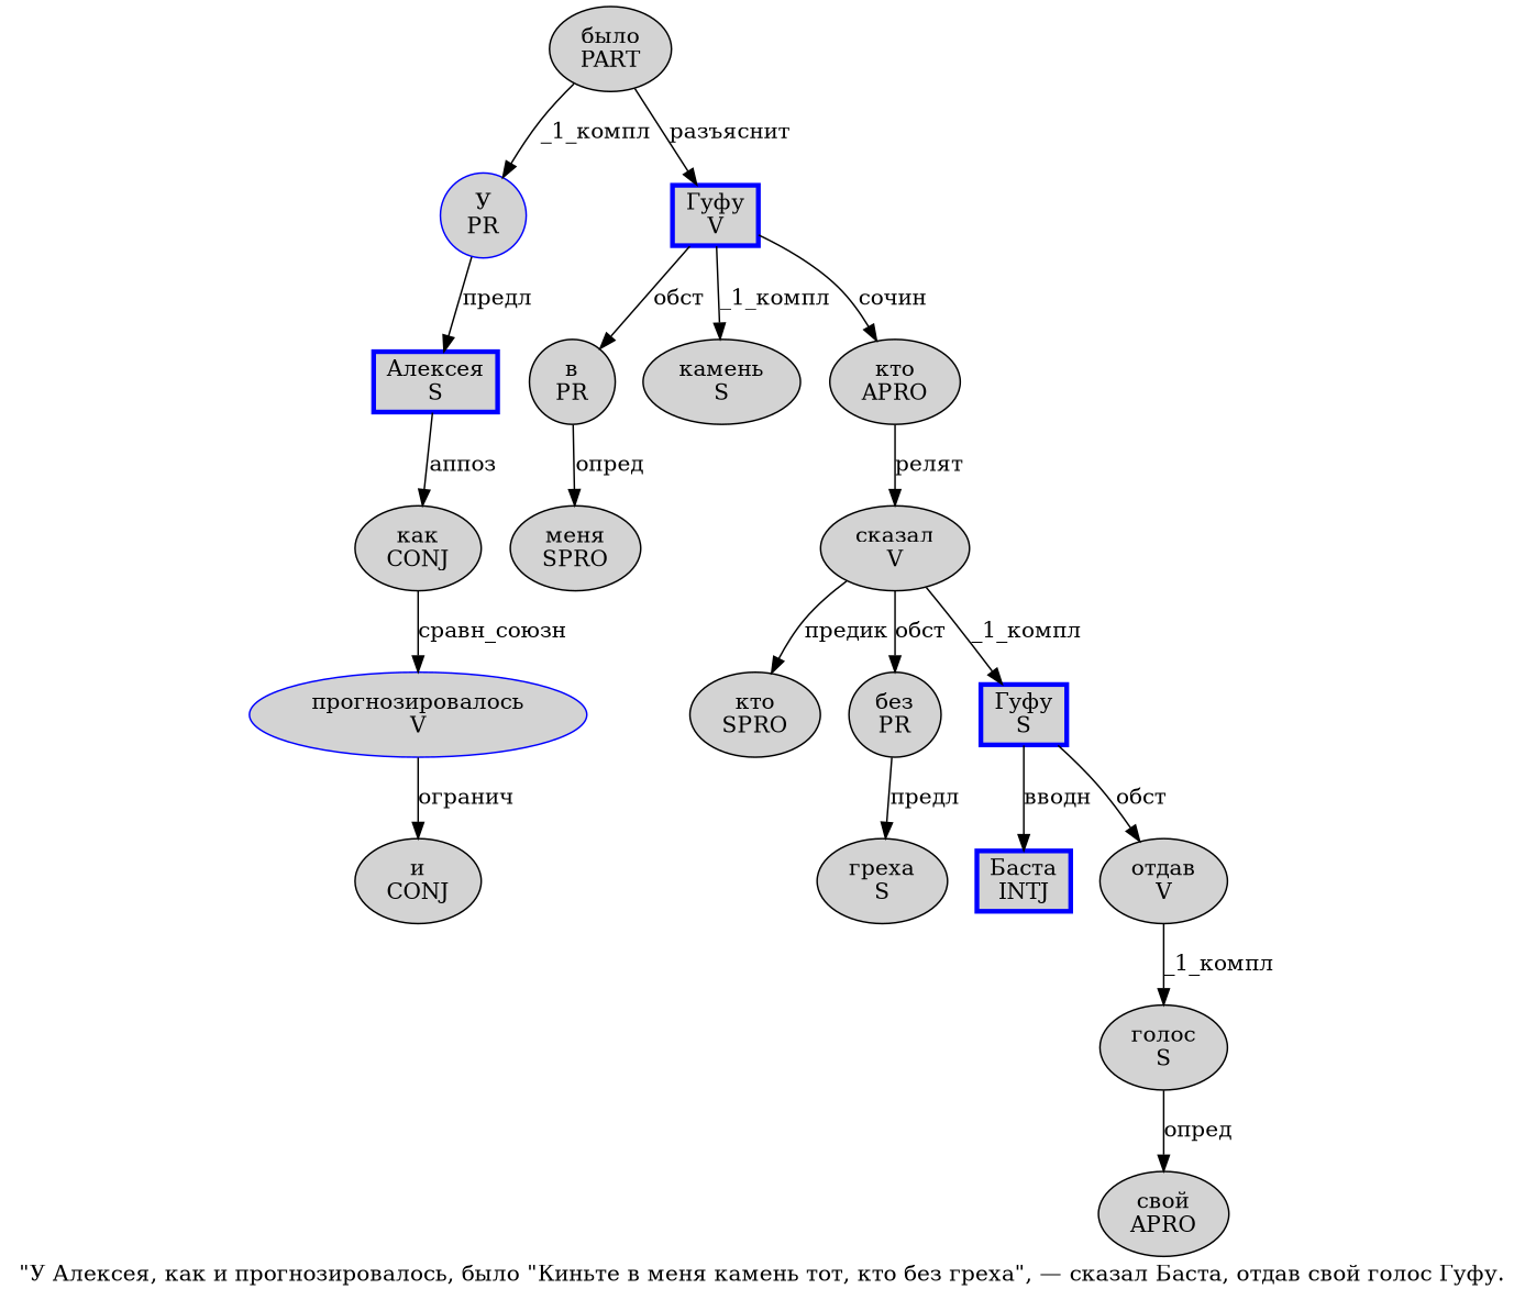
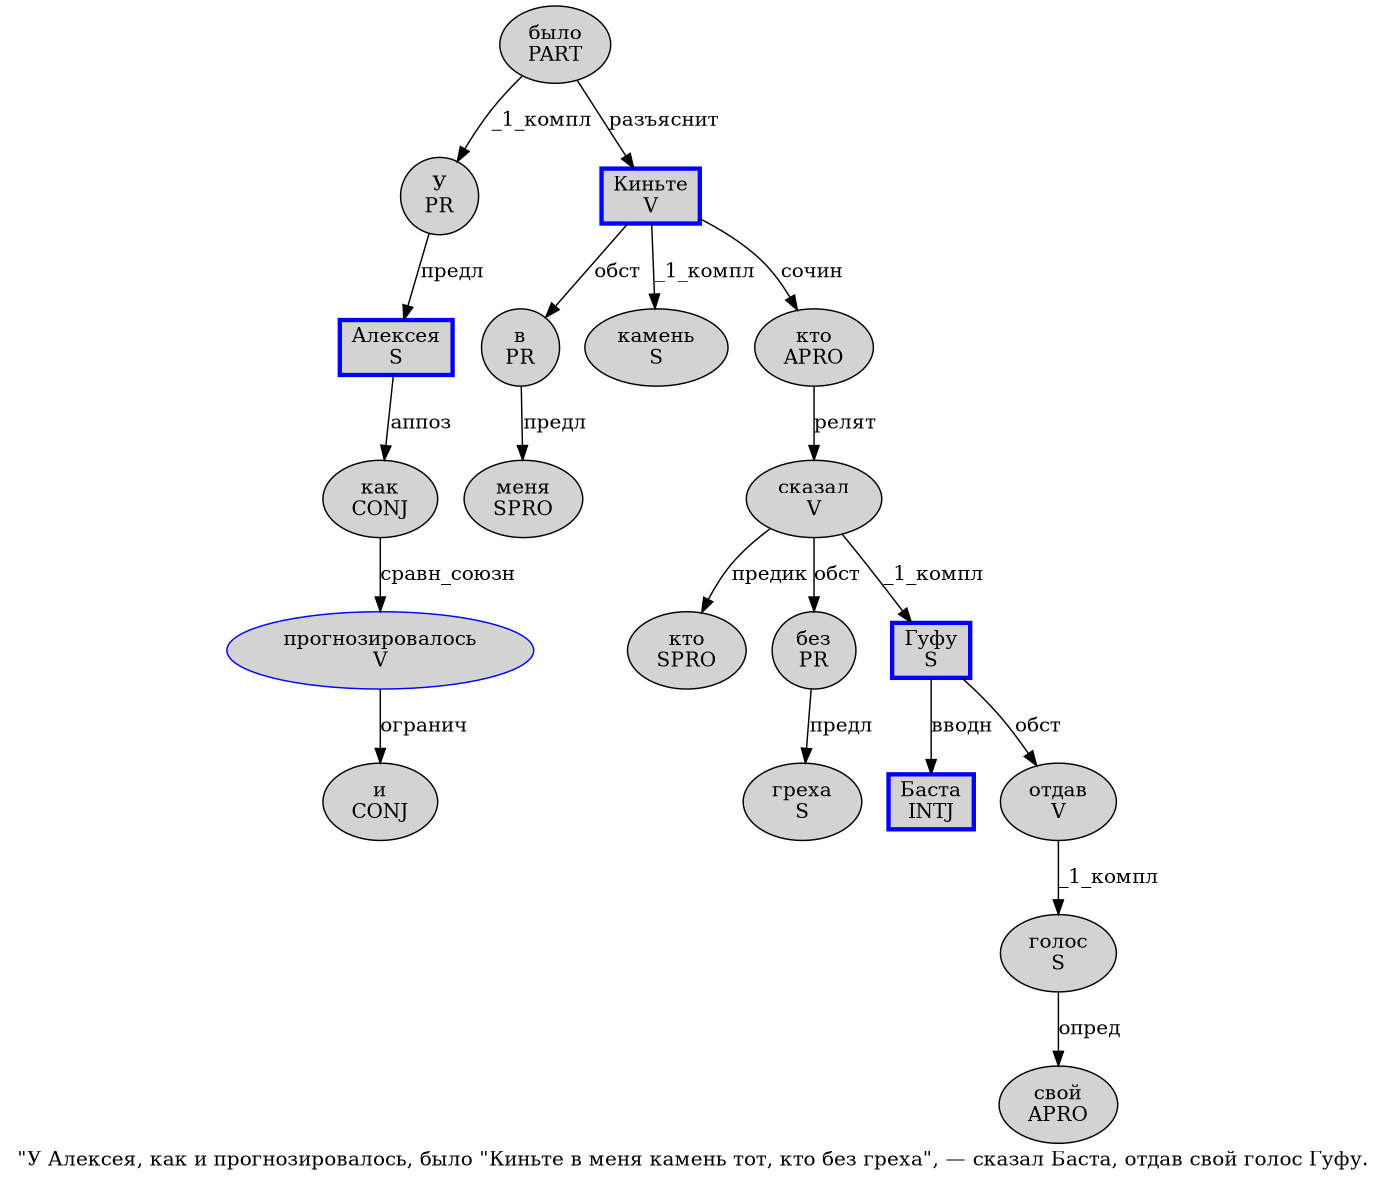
  digraph {
    label="\"У Алексея, как и прогнозировалось, было \"Киньте в меня камень тот, кто без греха\", — сказал Баста, отдав свой голос Гуфу."
    node [fillcolor=lightgray penwidth=1 shape=ellipse style=filled]
-   n1 [label="У\nPR" color=blue]
+   n1 [label="У\nPR"]
    n2 [color=blue label="Алексея\nS" penwidth=3 shape=box]
    n3 [label="как\nCONJ"]
    n4 [color=blue label="прогнозировалось\nV"]
    n5 [label="и\nCONJ"]
    n6 [label="было\nPART"]
-   n7 [color=blue label="Гуфу\nV" penwidth=3 shape=box]
+   n7 [color=blue label="Киньте\nV" penwidth=3 shape=box]
    n8 [label="в\nPR"]
    n9 [label="камень\nS"]
    n10 [label="кто\nAPRO"]
    n11 [label="меня\nSPRO"]
    n12 [label="сказал\nV"]
    n13 [label="кто\nSPRO"]
    n14 [label="без\nPR"]
    n15 [color=blue label="Гуфу\nS" penwidth=3 shape=box]
    n16 [label="греха\nS"]
    n17 [color=blue label="Баста\nINTJ" penwidth=3 shape=box]
    n18 [label="отдав\nV"]
    n19 [label="голос\nS"]
    n20 [label="свой\nAPRO"]
    n1 -> n2 [label="предл"]
    n2 -> n3 [label="аппоз"]
    n3 -> n4 [label="сравн_союзн"]
    n4 -> n5 [label="огранич"]
    n6 -> n1 [label="_1_компл"]
    n6 -> n7 [label="разъяснит"]
    n7 -> n8 [label="обст"]
    n7 -> n9 [label="_1_компл"]
    n7 -> n10 [label="сочин"]
-   n8 -> n11 [label="опред"]
+   n8 -> n11 [label="предл"]
    n10 -> n12 [label="релят"]
    n12 -> n13 [label="предик"]
    n12 -> n14 [label="обст"]
    n12 -> n15 [label="_1_компл"]
    n14 -> n16 [label="предл"]
    n15 -> n17 [label="вводн"]
    n15 -> n18 [label="обст"]
    n18 -> n19 [label="_1_компл"]
    n19 -> n20 [label="опред"]
  }
